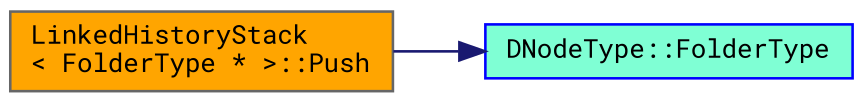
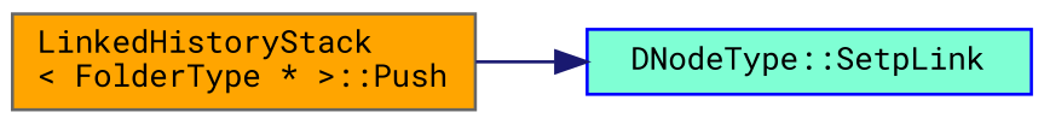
  digraph {
    rankdir=RL
    fontname="Roboto Mono"
    node [fontname="Roboto Mono" fontsize=10 shape=record style=filled]
-   n1 [color=blue fillcolor=aquamarine fontcolor=black height=0.2 label="DNodeType::FolderType" width=0.4]
+   n1 [color=blue fillcolor=aquamarine fontcolor=black height=0.2 label="DNodeType::SetpLink" width=0.4]
    n2 [color=gray40 fillcolor=orange height=0.2 label="LinkedHistoryStack\l\< FolderType * \>::Push" width=0.4]
    n1 -> n2 [color=midnightblue dir=back fontname="Roboto Mono" fontsize=10 labelfontname=Helvetica labelfontsize=10 style=solid]
  }
